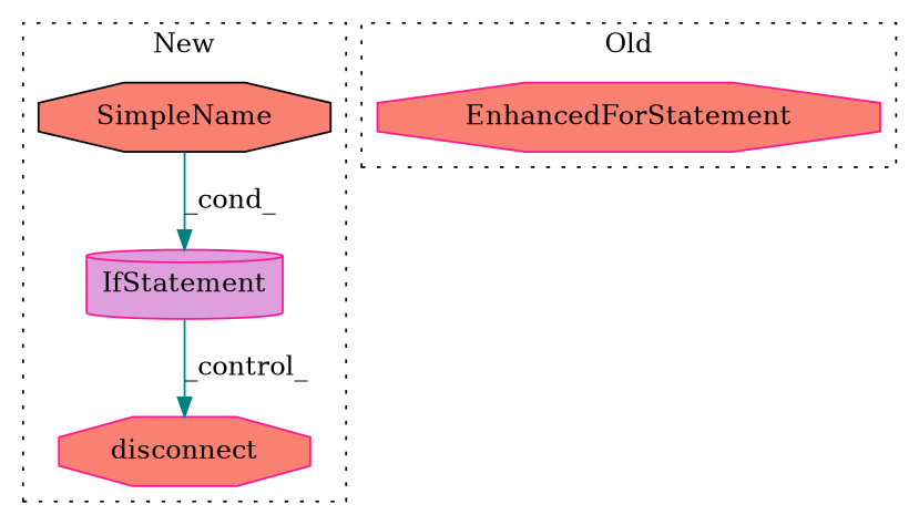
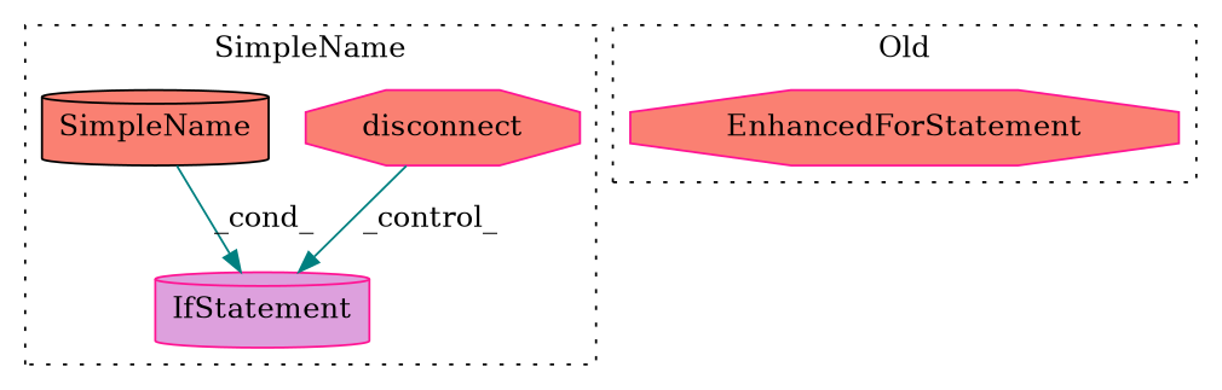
  digraph {
    node [color=deeppink fillcolor=salmon shape=octagon style=filled]
    edge [color=teal]
    n1 [a=32 l=12 label=disconnect s=12113]
    n2 [a=25 fillcolor=plum l="4,2" label=IfStatement s="12066,12091" shape=cylinder]
-   n3 [a=42 color=black label=SimpleName]
+   n3 [a=42 color=black label=SimpleName shape=cylinder]
    n4 [a=70 l="73,2" label=EnhancedForStatement s="11498,11607"]
    subgraph cluster_1 {
-     label=New
+     label=SimpleName
      style=dotted
      n1
      n2
      n3
    }
    subgraph cluster_2 {
      label=Old
      style=dotted
      n4
    }
-   n2 -> n1 [label=_control_]
+   n1 -> n2 [label=_control_]
    n3 -> n2 [label=_cond_]
  }
